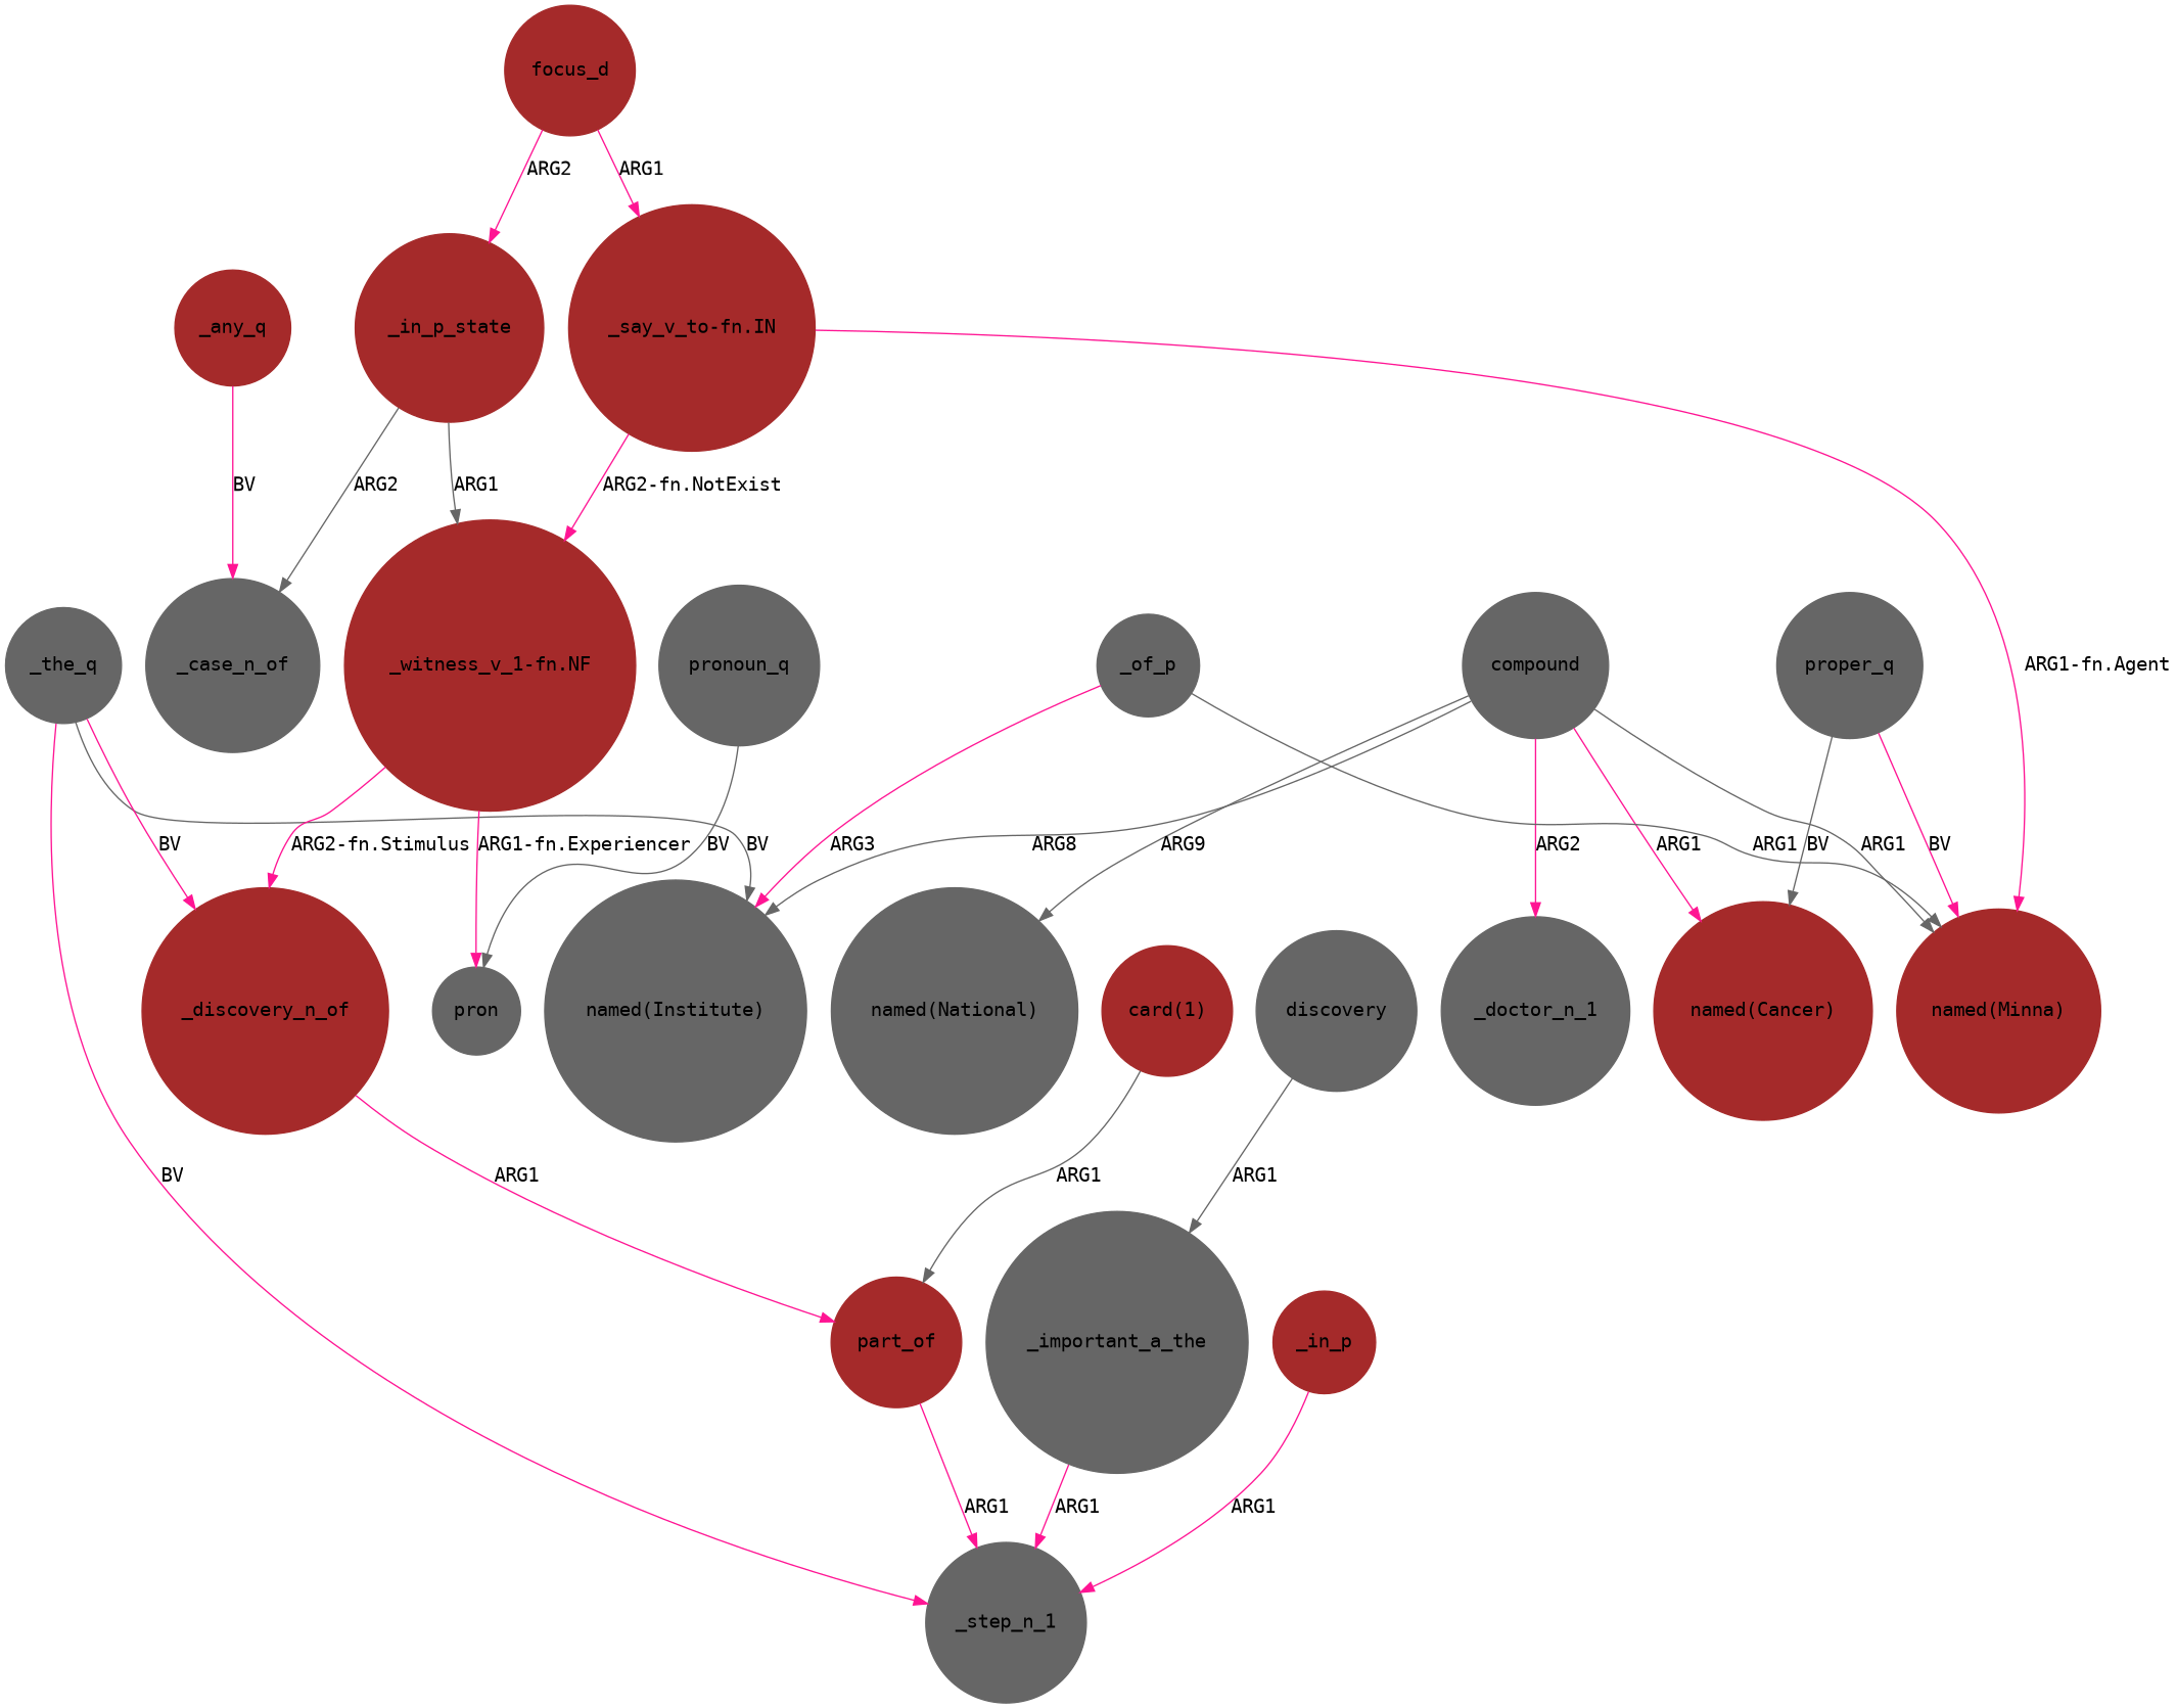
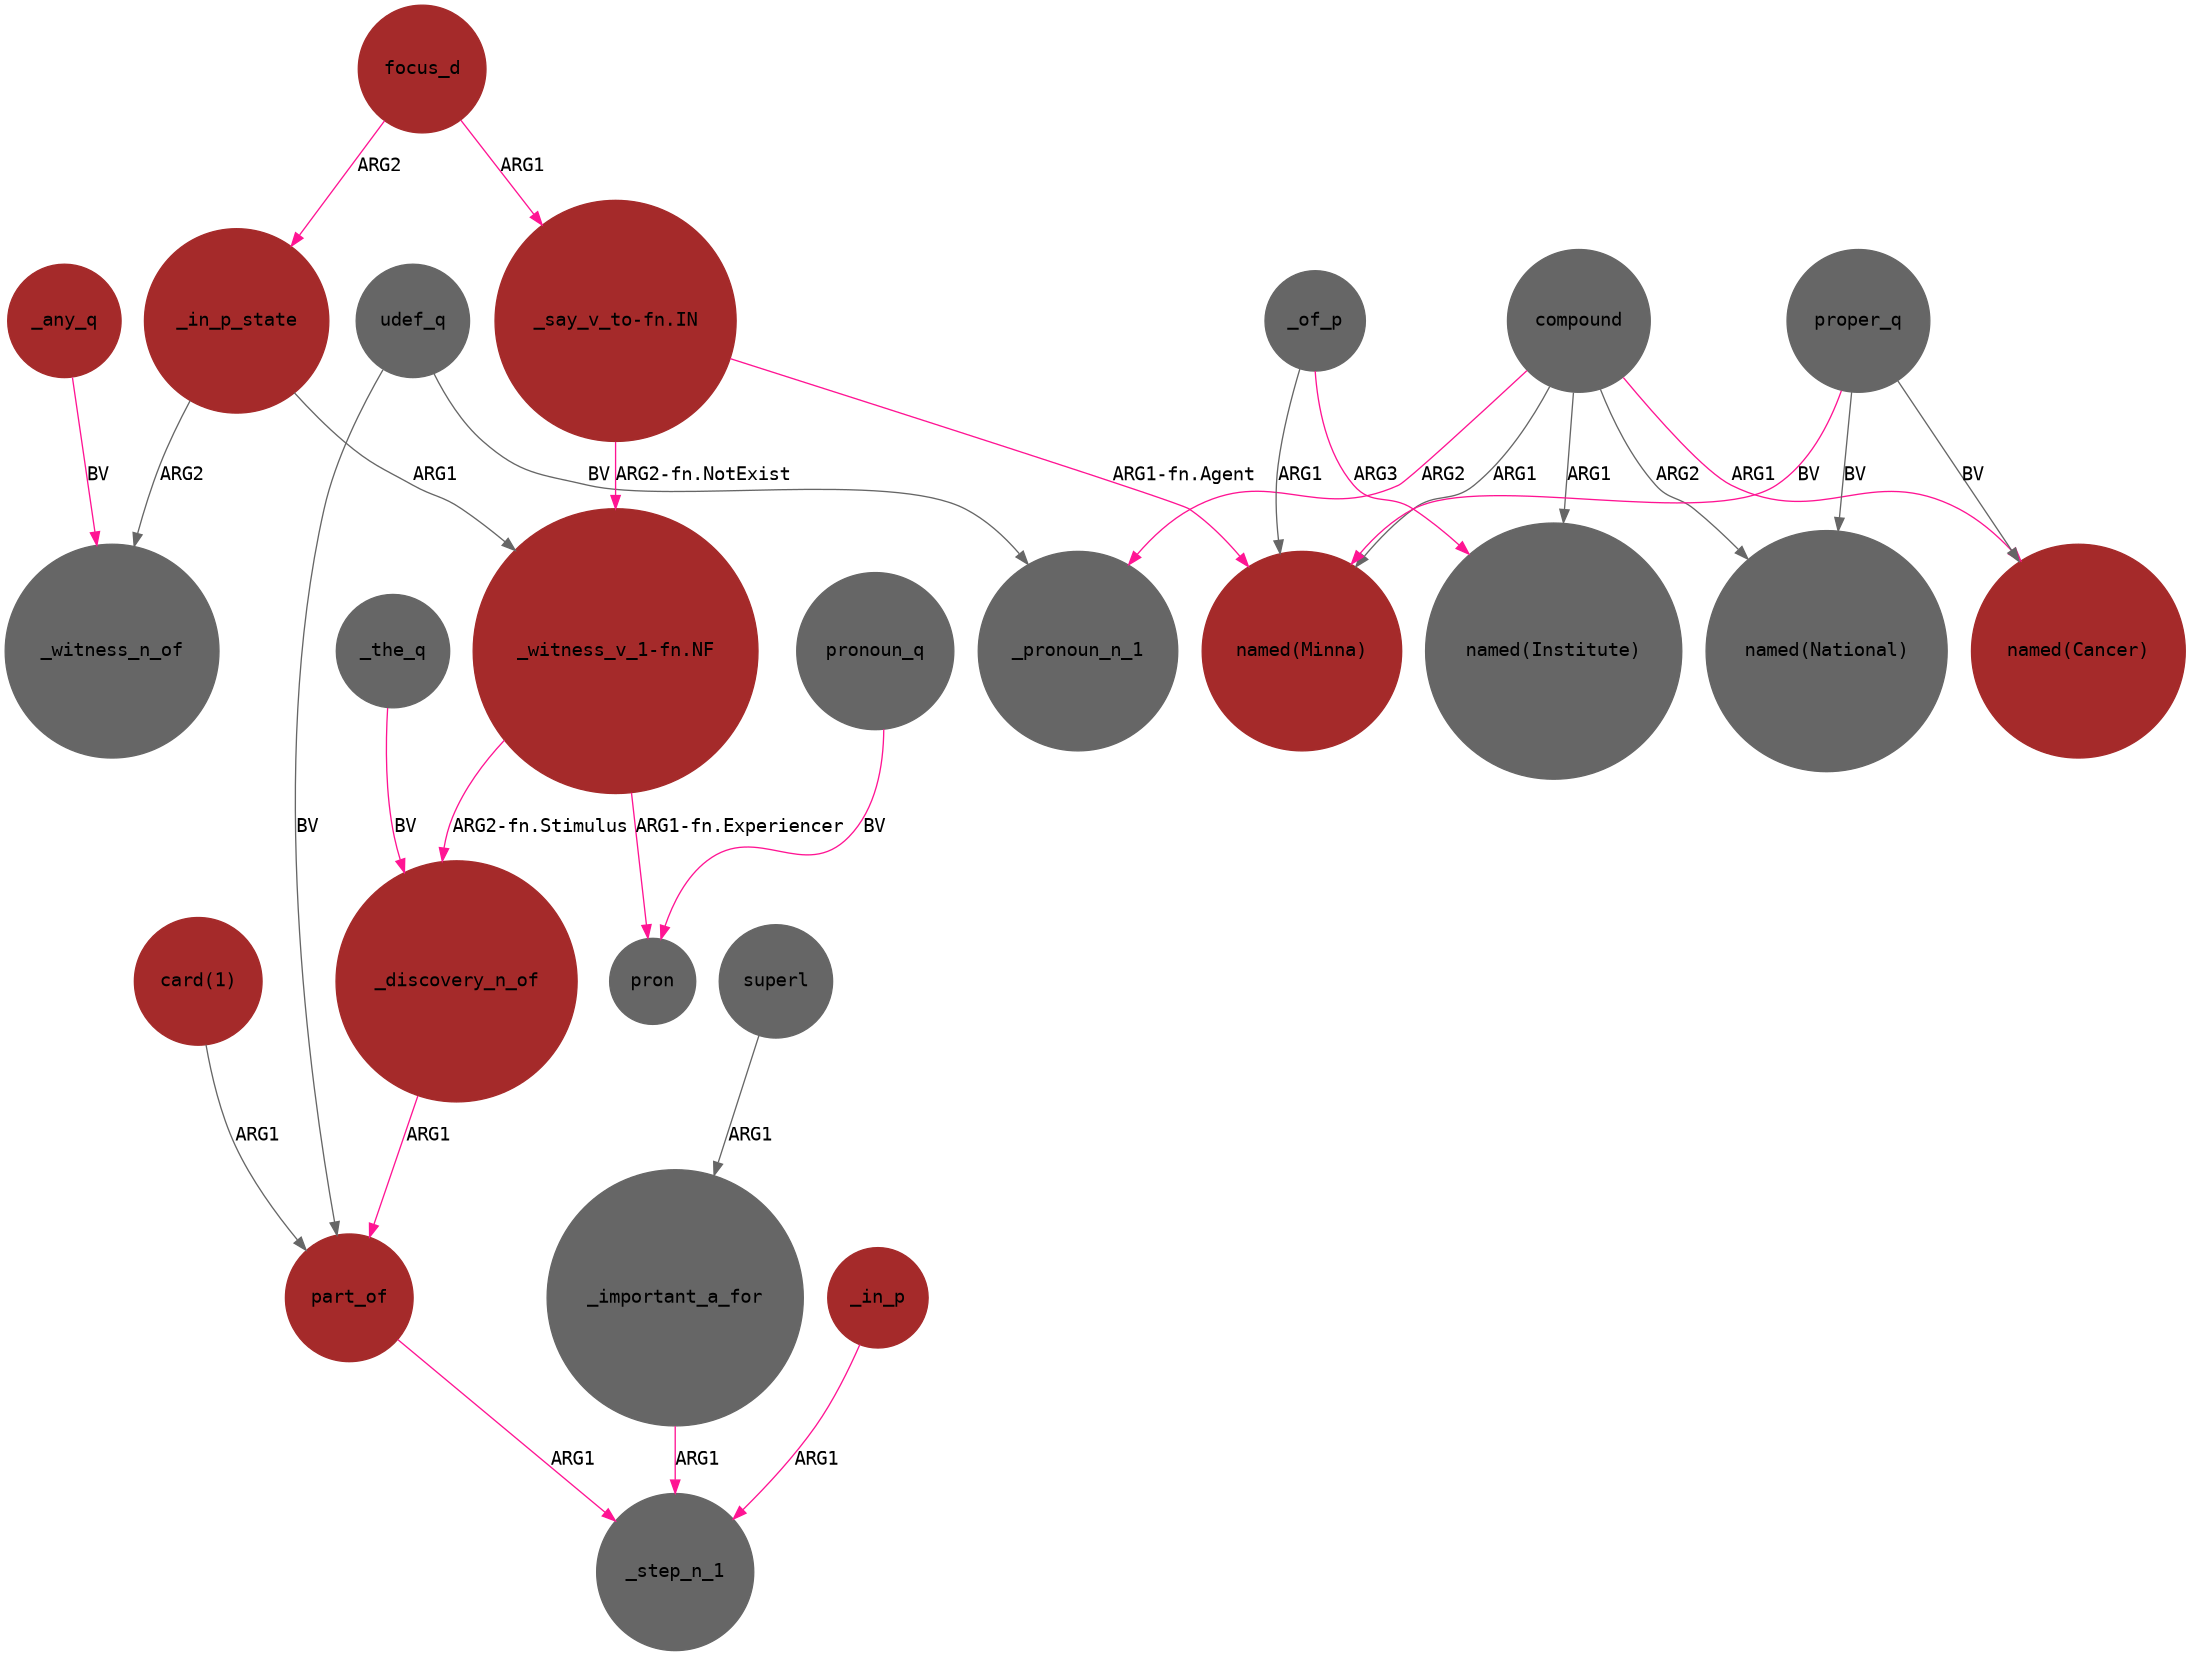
  digraph {
    fontname="DejaVu Sans Mono"
    node [color=gray40 fontname="DejaVu Sans Mono" shape=circle style=filled]
    edge [color=deeppink fontname="DejaVu Sans Mono"]
    compound
-   _doctor_n_1
+   _doctor_n_1 [label=_pronoun_n_1]
    "named(Institute)"
    "named(Cancer)" [color=brown]
    "named(Minna)" [color=brown]
    "named(National)"
+   udef_q
    part_of [color=brown]
    _step_n_1
    _the_q
    _discovery_n_of [color=brown]
-   _important_a_for [label=_important_a_the]
+   _important_a_for
    _of_p
    proper_q
    "_witness_v_1-fn.NF" [color=brown]
    pron
    focus_d [color=brown]
    _in_p_state [color=brown]
    "_say_v_to-fn.IN" [color=brown]
-   _case_n_of
-   superl [label=discovery]
+   _case_n_of [label=_witness_n_of]
+   superl
    pronoun_q
    _any_q [color=brown]
    _in_p [color=brown]
    "card(1)" [color=brown]
    compound -> _doctor_n_1 [label=ARG2]
-   compound -> "named(Institute)" [color=gray40 label=ARG8]
+   compound -> "named(Institute)" [color=gray40 label=ARG1]
    compound -> "named(Cancer)" [label=ARG1]
    compound -> "named(Minna)" [color=gray40 label=ARG1]
-   compound -> "named(National)" [color=gray40 label=ARG9]
+   compound -> "named(National)" [color=gray40 label=ARG2]
+   udef_q -> _doctor_n_1 [color=gray40 label=BV]
+   udef_q -> part_of [color=gray40 label=BV]
    part_of -> _step_n_1 [label=ARG1]
-   _the_q -> "named(Institute)" [color=gray40 label=BV]
-   _the_q -> _step_n_1 [label=BV]
    _the_q -> _discovery_n_of [label=BV]
    _discovery_n_of -> part_of [label=ARG1]
    _important_a_for -> _step_n_1 [label=ARG1]
    _of_p -> "named(Institute)" [label=ARG3]
    _of_p -> "named(Minna)" [color=gray40 label=ARG1]
    proper_q -> "named(Cancer)" [color=gray40 label=BV]
    proper_q -> "named(Minna)" [label=BV]
+   proper_q -> "named(National)" [color=gray40 label=BV]
    "_witness_v_1-fn.NF" -> _discovery_n_of [label="ARG2-fn.Stimulus"]
    "_witness_v_1-fn.NF" -> pron [label="ARG1-fn.Experiencer"]
    focus_d -> _in_p_state [label=ARG2]
    focus_d -> "_say_v_to-fn.IN" [label=ARG1]
    _in_p_state -> "_witness_v_1-fn.NF" [color=gray40 label=ARG1]
    _in_p_state -> _case_n_of [color=gray40 label=ARG2]
    "_say_v_to-fn.IN" -> "named(Minna)" [label="ARG1-fn.Agent"]
    "_say_v_to-fn.IN" -> "_witness_v_1-fn.NF" [label="ARG2-fn.NotExist"]
    superl -> _important_a_for [color=gray40 label=ARG1]
-   pronoun_q -> pron [color=gray40 label=BV]
+   pronoun_q -> pron [label=BV]
    _any_q -> _case_n_of [label=BV]
    _in_p -> _step_n_1 [label=ARG1]
    "card(1)" -> part_of [color=gray40 label=ARG1]
  }
